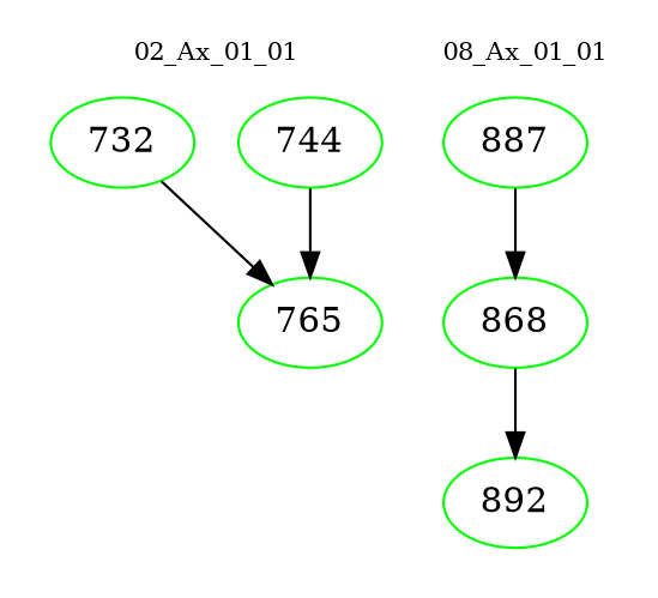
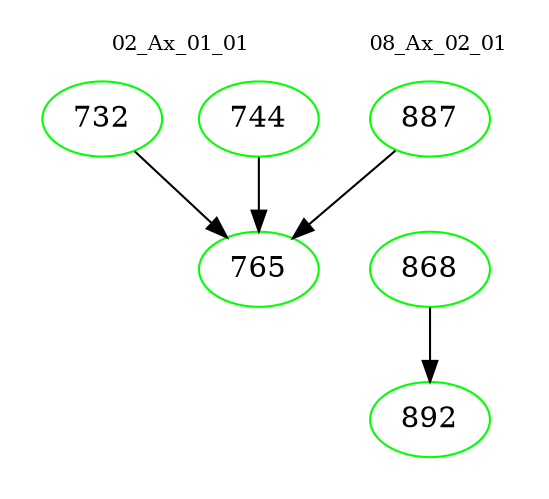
  digraph {
    node [color=green]
    edge [color=black]
    n1 [label=744]
    n2 [label=732]
    n3 [label=765]
    n4 [label=887]
    n5 [label=868]
    n6 [label=892]
    subgraph cluster_1 {
      color=white
      fontsize=10
      label="02_Ax_01_01"
      n1
      n2
      n3
    }
    subgraph cluster_2 {
      color=white
      fontsize=10
-     label="08_Ax_01_01"
+     label="08_Ax_02_01"
      n4
      n5
      n6
    }
    n1 -> n3
    n2 -> n3
-   n4 -> n5
+   n4 -> n3
    n5 -> n6
  }
